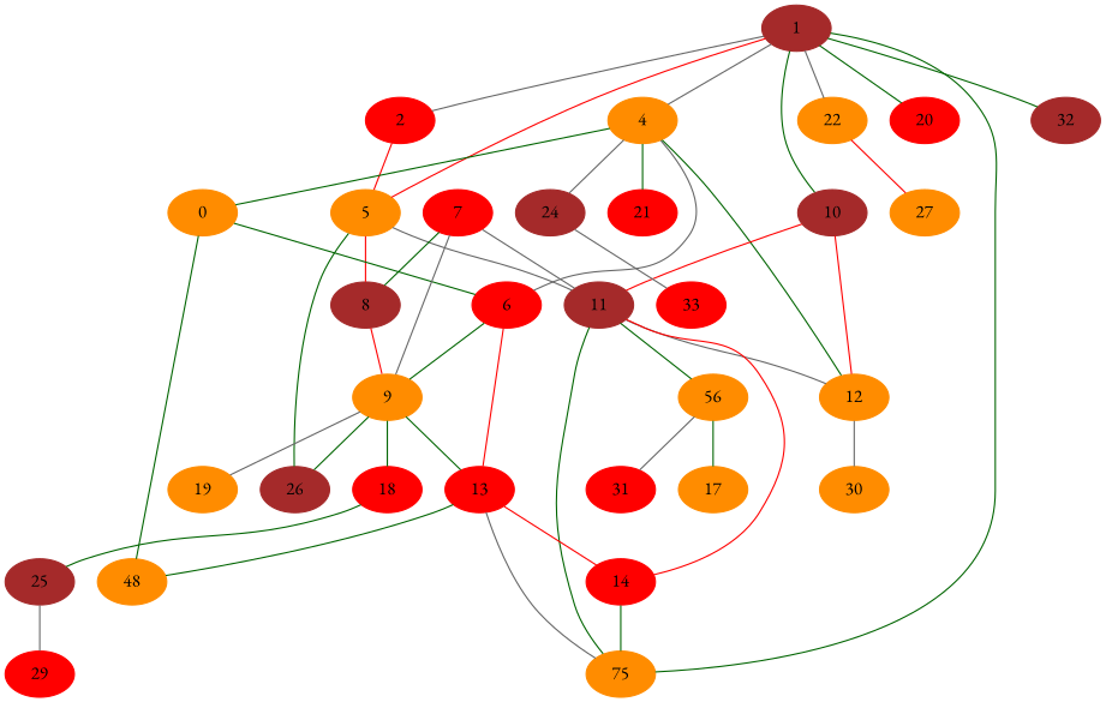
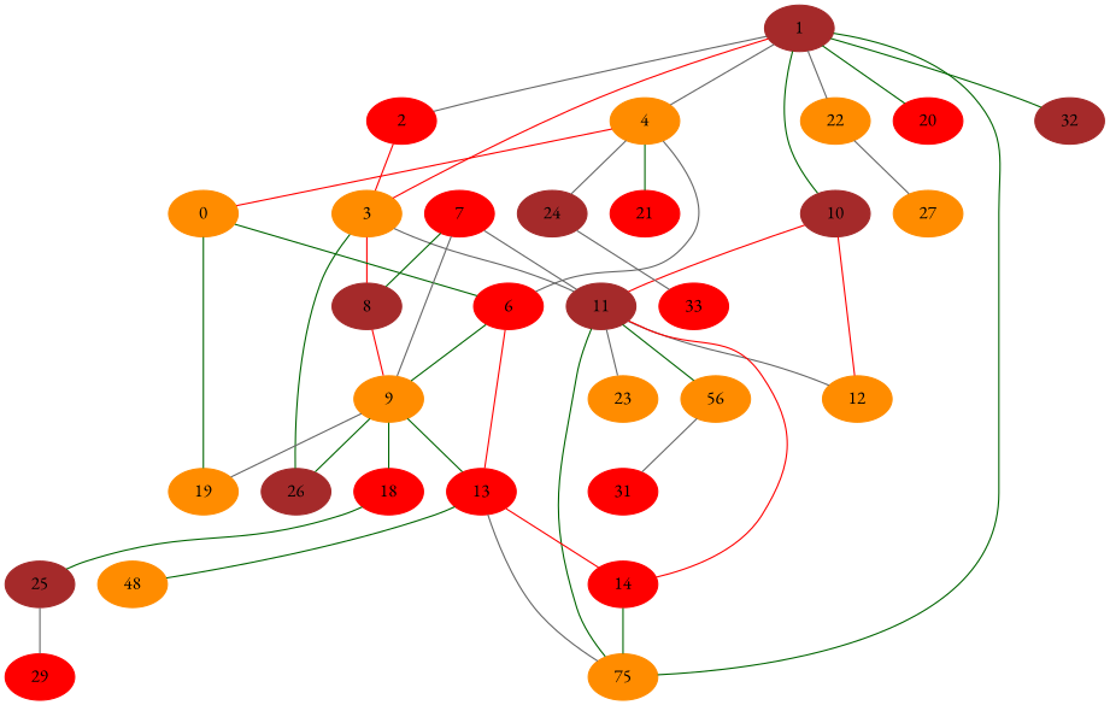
  graph {
    fontname="EB Garamond"
    node [color=darkorange fontname="EB Garamond" style=filled]
    edge [color=darkgreen fontname="EB Garamond" weight=1.0]
    1 [color=brown]
    2 [color=red]
-   3 [label=5]
+   3
    4
    10 [color=brown]
    n6 [label=75]
    20 [color=red]
    22
    32 [color=brown]
    8 [color=brown]
    11 [color=brown]
    26 [color=brown]
    n13 [label=0]
    6 [color=red]
    12
    21 [color=red]
    24 [color=brown]
    27
    9
    14 [color=red]
    n21 [label=56]
+   23
    19
    13 [color=red]
-   30
    33 [color=red]
    18 [color=red]
    n28 [label=48]
    7 [color=red]
    25 [color=brown]
-   17
    31 [color=red]
    29 [color=red]
    1 -- 2 [color=gray40]
    1 -- 3 [color=red]
    1 -- 4 [color=gray40]
    1 -- 10
    1 -- n6
    1 -- 20
    1 -- 22 [color=gray40]
    1 -- 32
    2 -- 3 [color=red]
    3 -- 8 [color=red]
    3 -- 11 [color=gray40]
    3 -- 26
-   4 -- n13
+   4 -- n13 [color=red]
    4 -- 6 [color=gray40]
-   4 -- 12
    4 -- 21 [weight=2.0]
    4 -- 24 [color=gray40]
    10 -- 11 [color=red]
    10 -- 12 [color=red]
-   22 -- 27 [color=red]
+   22 -- 27 [color=gray40]
    8 -- 9 [color=red]
    11 -- n6
    11 -- 12 [color=gray40]
    11 -- 14 [color=red]
    11 -- n21
+   11 -- 23 [color=gray40]
    n13 -- 6
-   n13 -- n28 [weight=4.0]
+   n13 -- 19 [weight=4.0]
    6 -- 9
    6 -- 13 [color=red]
-   12 -- 30 [color=gray40]
    24 -- 33 [color=gray40]
    9 -- 26
    9 -- 19 [color=gray40]
    9 -- 13
    9 -- 18
    14 -- n6 [weight=4.0]
-   n21 -- 17
    n21 -- 31 [color=gray40]
    13 -- n6 [color=gray40]
    13 -- 14 [color=red]
    13 -- n28
    18 -- 25 [weight=2.0]
    7 -- 8
    7 -- 11 [color=gray40]
    7 -- 9 [color=gray40]
    25 -- 29 [color=gray40]
  }
